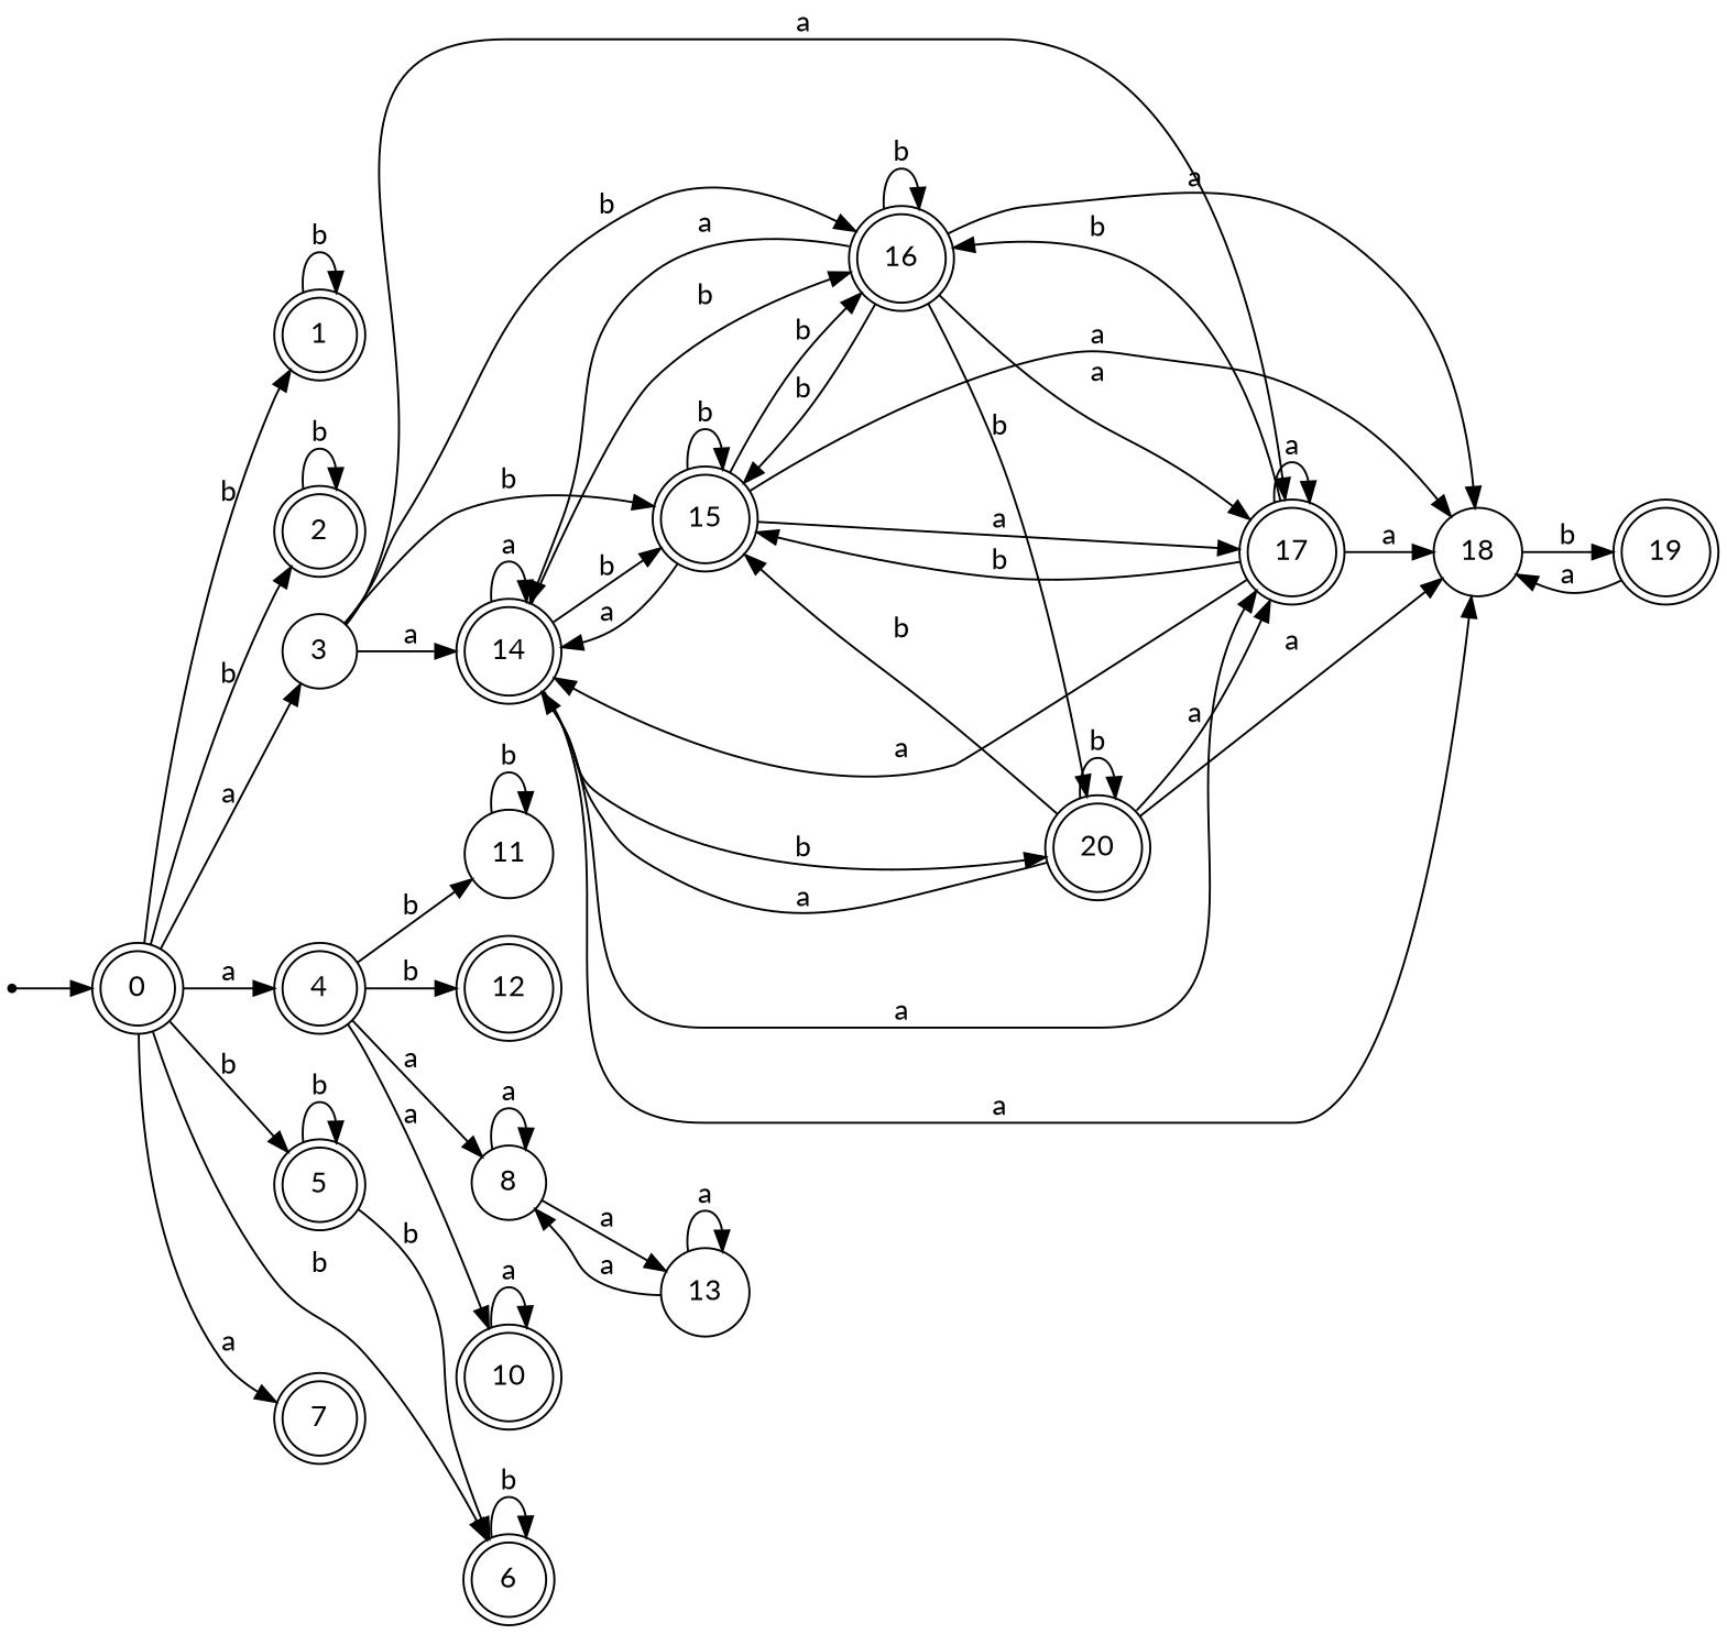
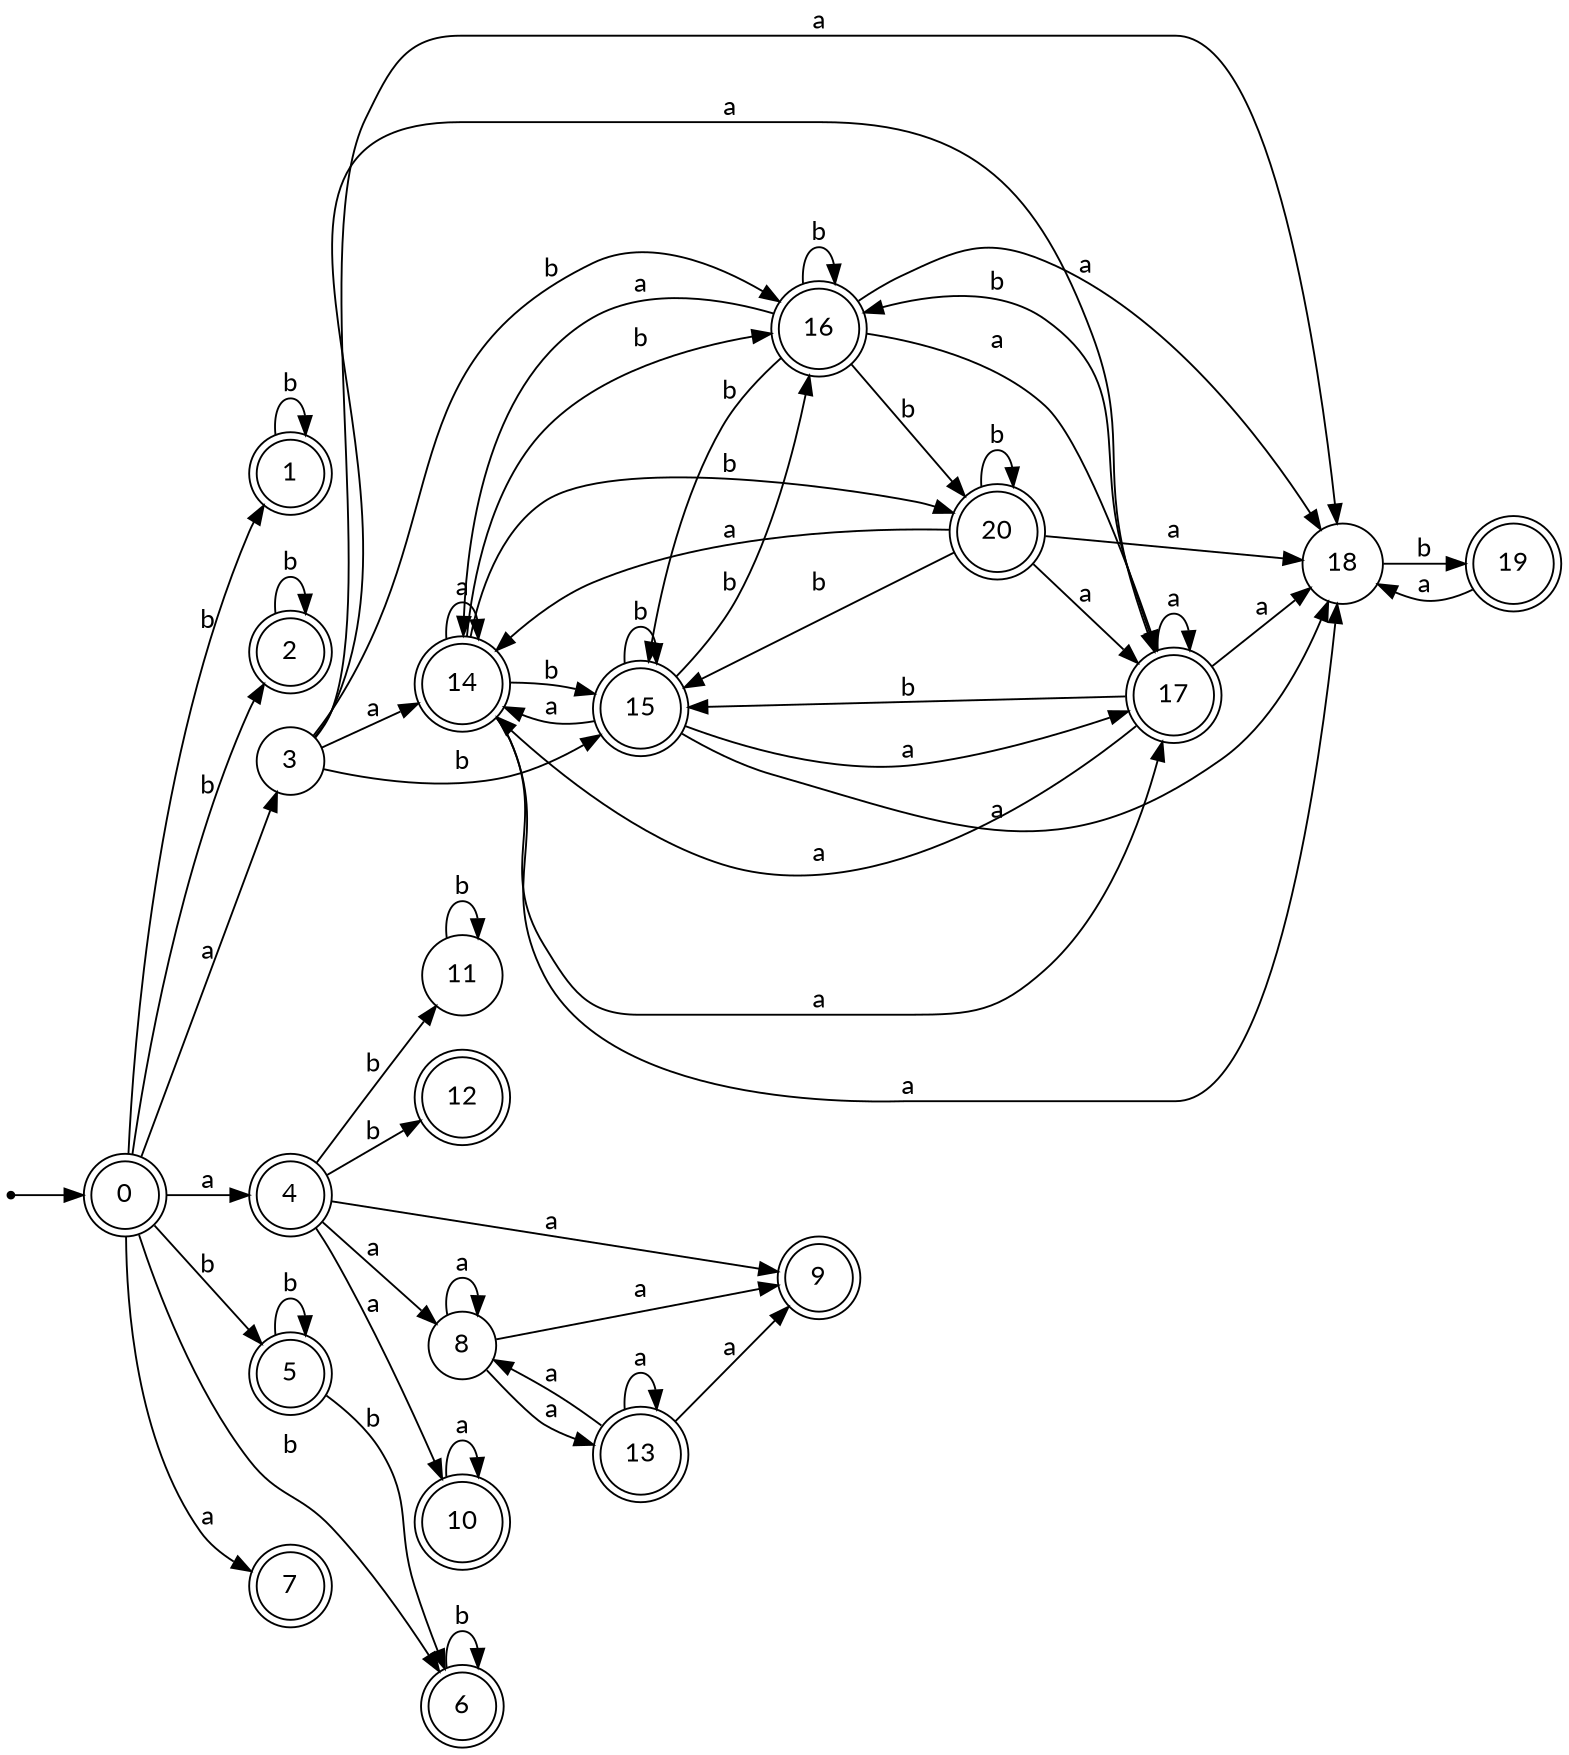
  digraph {
    fontname=Lato
    rankdir=LR
    node [fontname=Lato shape=doublecircle]
    edge [fontname=Lato]
    dummy0 [shape=point]
    0
    1
    2
    3 [shape=circle]
    4
    5
    6
    7
    14
    15
    16
    17
    18 [shape=circle]
    8 [shape=circle]
+   9
    10
    11 [shape=circle]
    12
    20
    19
-   13 [shape=circle]
+   13
    dummy0 -> 0
    0 -> 1 [label=b]
    0 -> 2 [label=b]
    0 -> 3 [label=a]
    0 -> 4 [label=a]
    0 -> 5 [label=b]
    0 -> 6 [label=b]
    0 -> 7 [label=a]
    1 -> 1 [label=b]
    2 -> 2 [label=b]
    3 -> 14 [label=a]
    3 -> 15 [label=b]
    3 -> 16 [label=b]
    3 -> 17 [label=a]
+   3 -> 18 [label=a]
    4 -> 8 [label=a]
+   4 -> 9 [label=a]
    4 -> 10 [label=a]
    4 -> 11 [label=b]
    4 -> 12 [label=b]
    5 -> 5 [label=b]
    5 -> 6 [label=b]
    6 -> 6 [label=b]
    14 -> 14 [label=a]
    14 -> 15 [label=b]
    14 -> 16 [label=b]
    14 -> 17 [label=a]
    14 -> 18 [label=a]
    14 -> 20 [label=b]
    15 -> 14 [label=a]
    15 -> 15 [label=b]
    15 -> 16 [label=b]
    15 -> 17 [label=a]
    15 -> 18 [label=a]
    16 -> 14 [label=a]
    16 -> 15 [label=b]
    16 -> 16 [label=b]
    16 -> 17 [label=a]
    16 -> 18 [label=a]
    16 -> 20 [label=b]
    17 -> 14 [label=a]
    17 -> 15 [label=b]
    17 -> 16 [label=b]
    17 -> 17 [label=a]
    17 -> 18 [label=a]
    18 -> 19 [label=b]
    8 -> 8 [label=a]
+   8 -> 9 [label=a]
    8 -> 13 [label=a]
    10 -> 10 [label=a]
    11 -> 11 [label=b]
    20 -> 14 [label=a]
    20 -> 15 [label=b]
    20 -> 17 [label=a]
    20 -> 18 [label=a]
    20 -> 20 [label=b]
    19 -> 18 [label=a]
    13 -> 8 [label=a]
+   13 -> 9 [label=a]
    13 -> 13 [label=a]
  }
